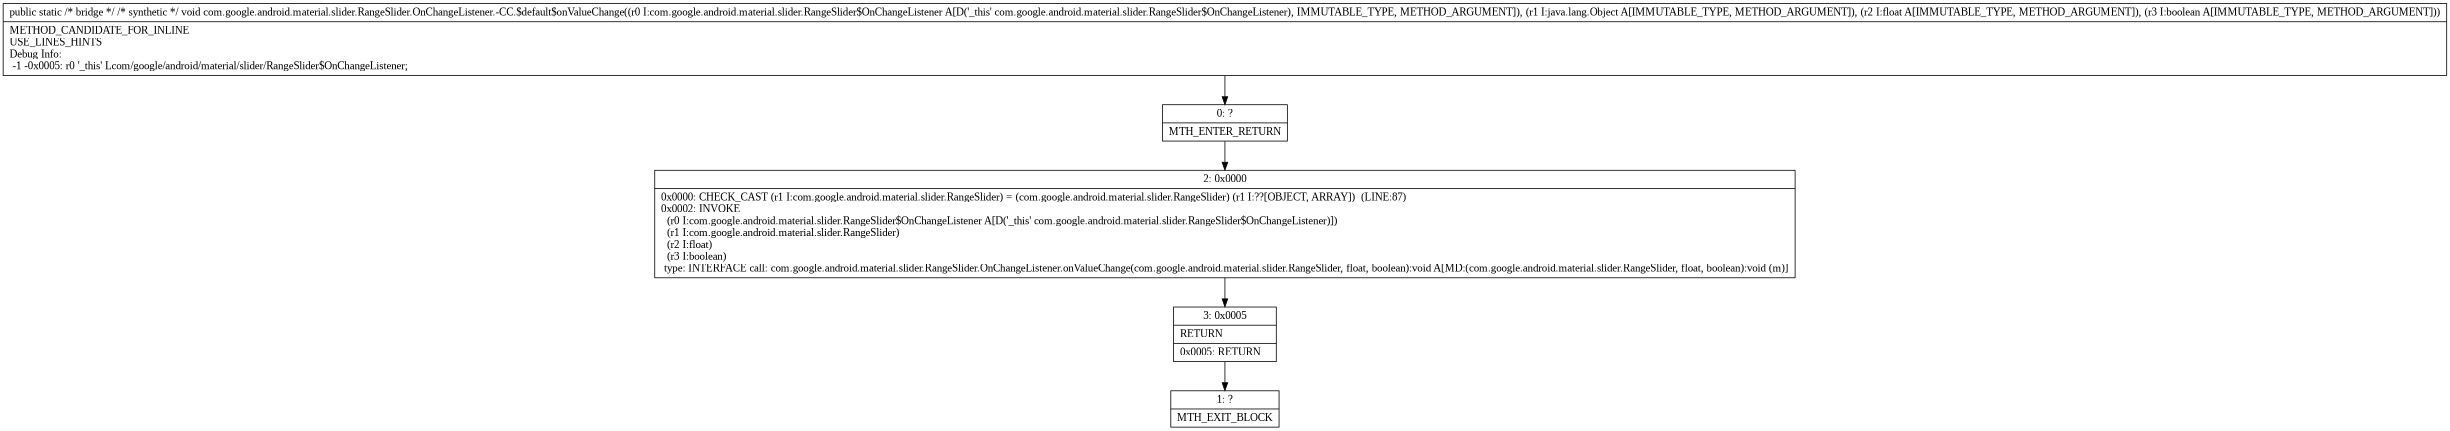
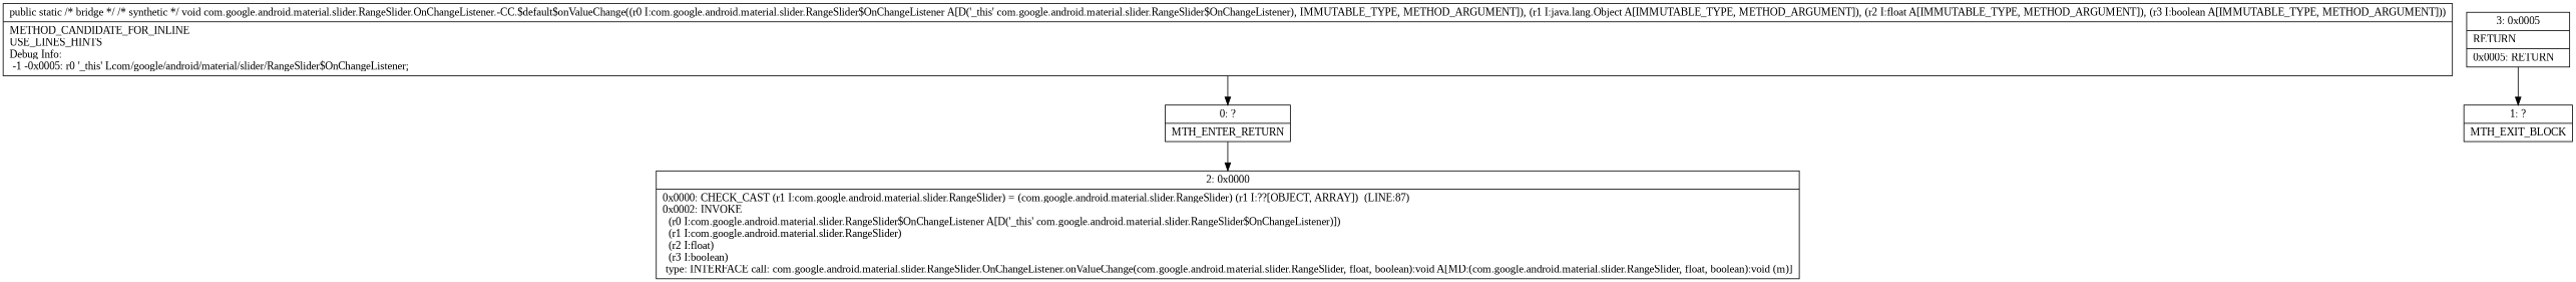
  digraph {
    fontname="Liberation Serif"
    node [fontname="Liberation Serif" shape=record]
    edge [fontname="Liberation Serif"]
    n1 [label="{0\:\ ?|MTH_ENTER_RETURN\l}"]
    n2 [label="{2\:\ 0x0000|0x0000: CHECK_CAST (r1 I:com.google.android.material.slider.RangeSlider) = (com.google.android.material.slider.RangeSlider) (r1 I:??[OBJECT, ARRAY])  (LINE:87)\l0x0002: INVOKE  \l  (r0 I:com.google.android.material.slider.RangeSlider$OnChangeListener A[D('_this' com.google.android.material.slider.RangeSlider$OnChangeListener)])\l  (r1 I:com.google.android.material.slider.RangeSlider)\l  (r2 I:float)\l  (r3 I:boolean)\l type: INTERFACE call: com.google.android.material.slider.RangeSlider.OnChangeListener.onValueChange(com.google.android.material.slider.RangeSlider, float, boolean):void A[MD:(com.google.android.material.slider.RangeSlider, float, boolean):void (m)]\l}"]
    n3 [label="{3\:\ 0x0005|RETURN\l|0x0005: RETURN   \l}"]
    n4 [label="{1\:\ ?|MTH_EXIT_BLOCK\l}"]
    n5 [label="{public static \/* bridge *\/ \/* synthetic *\/ void com.google.android.material.slider.RangeSlider.OnChangeListener.\-CC.$default$onValueChange((r0 I:com.google.android.material.slider.RangeSlider$OnChangeListener A[D('_this' com.google.android.material.slider.RangeSlider$OnChangeListener), IMMUTABLE_TYPE, METHOD_ARGUMENT]), (r1 I:java.lang.Object A[IMMUTABLE_TYPE, METHOD_ARGUMENT]), (r2 I:float A[IMMUTABLE_TYPE, METHOD_ARGUMENT]), (r3 I:boolean A[IMMUTABLE_TYPE, METHOD_ARGUMENT]))  | METHOD_CANDIDATE_FOR_INLINE\lUSE_LINES_HINTS\lDebug Info:\l  \-1 \-0x0005: r0 '_this' Lcom\/google\/android\/material\/slider\/RangeSlider$OnChangeListener;\l}"]
    n1 -> n2
-   n2 -> n3
    n3 -> n4
    n5 -> n1
  }
